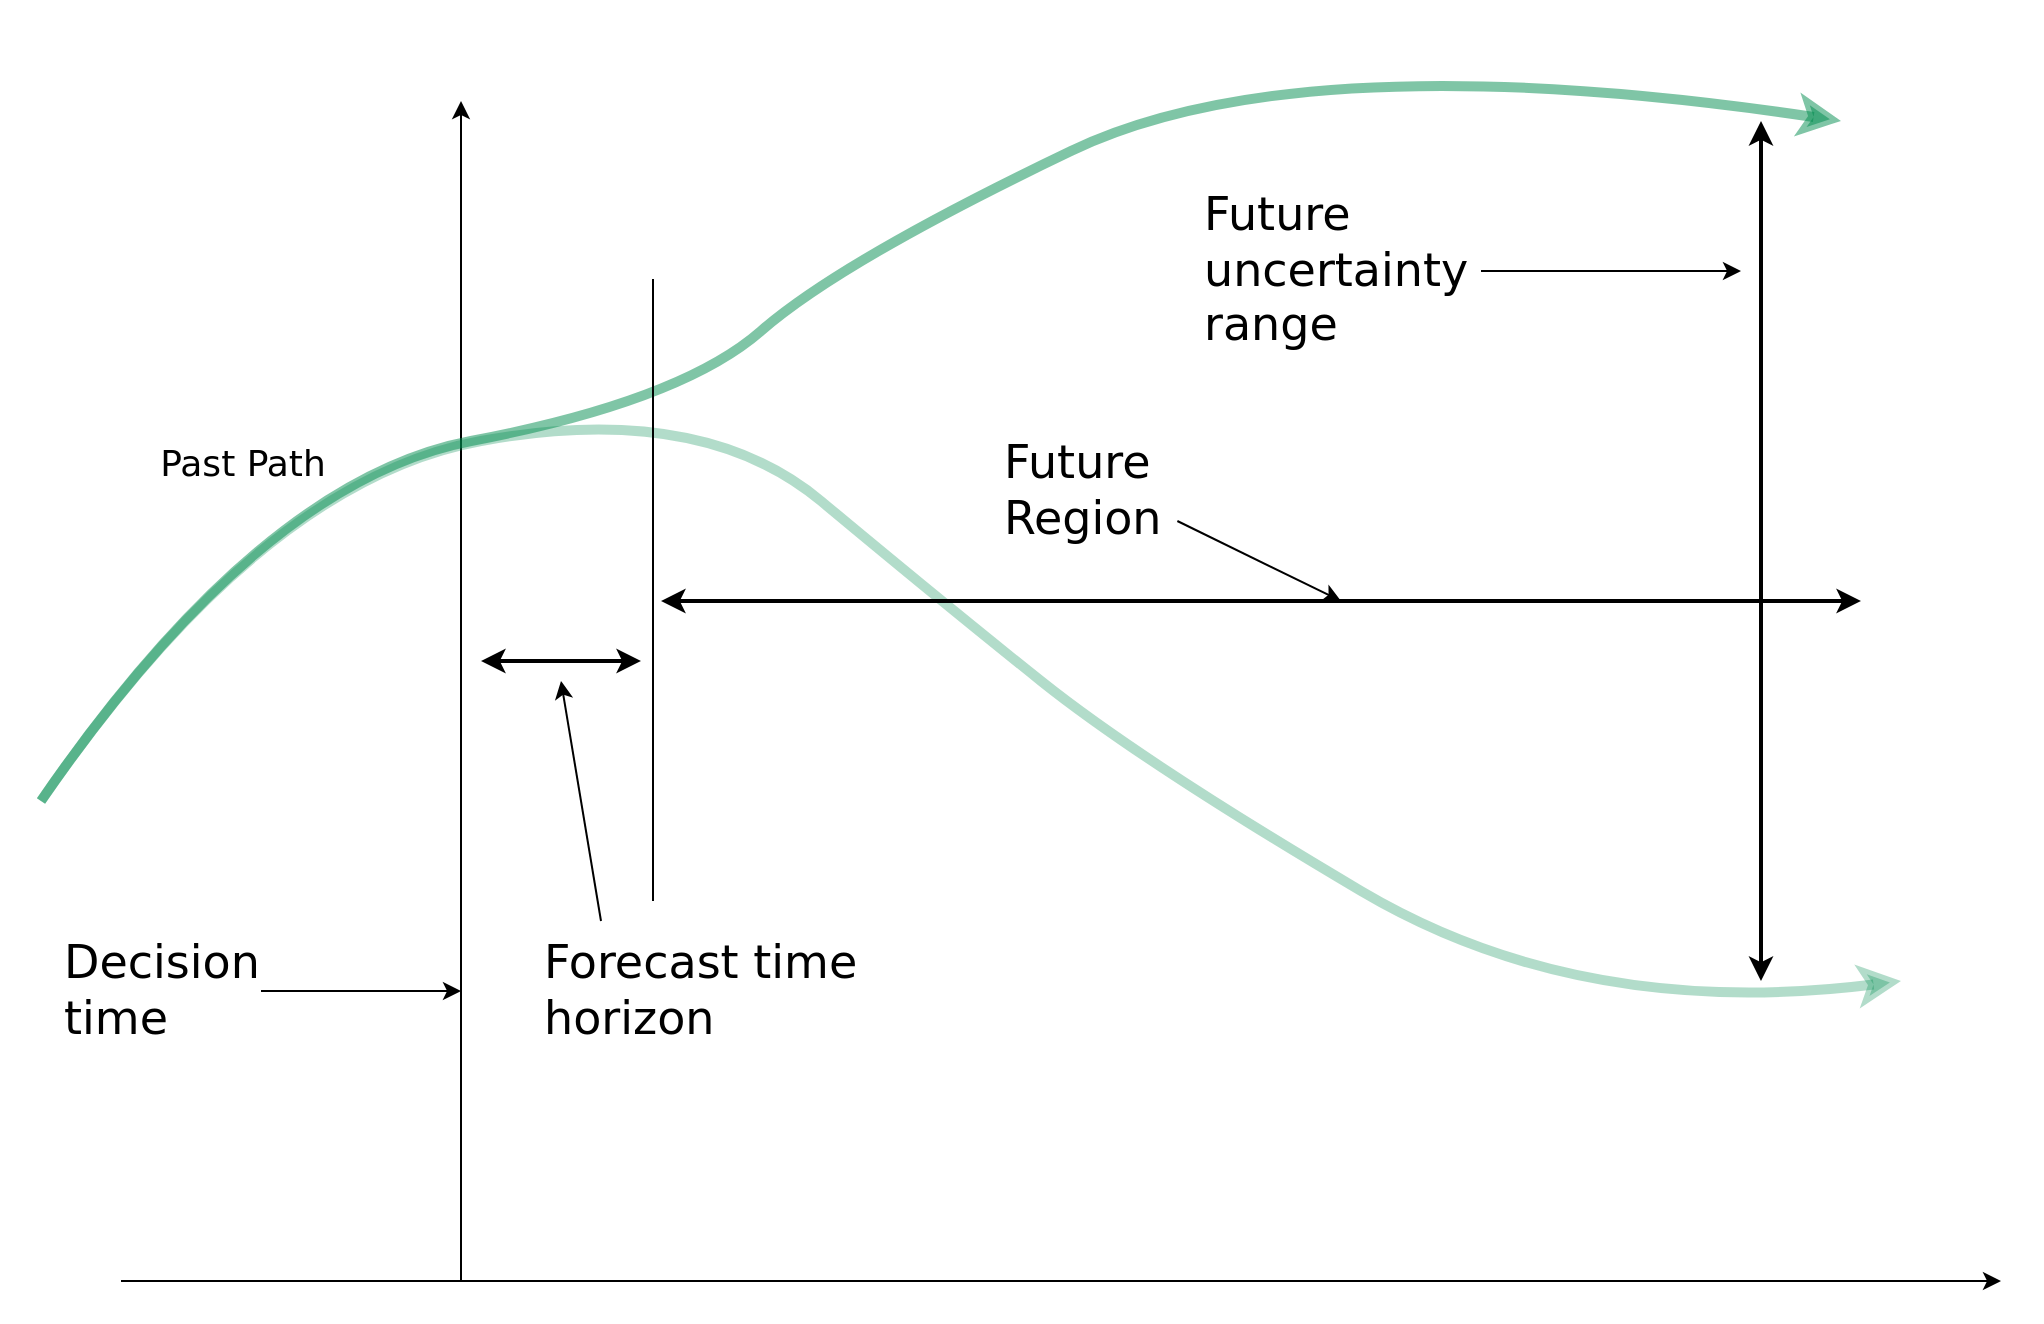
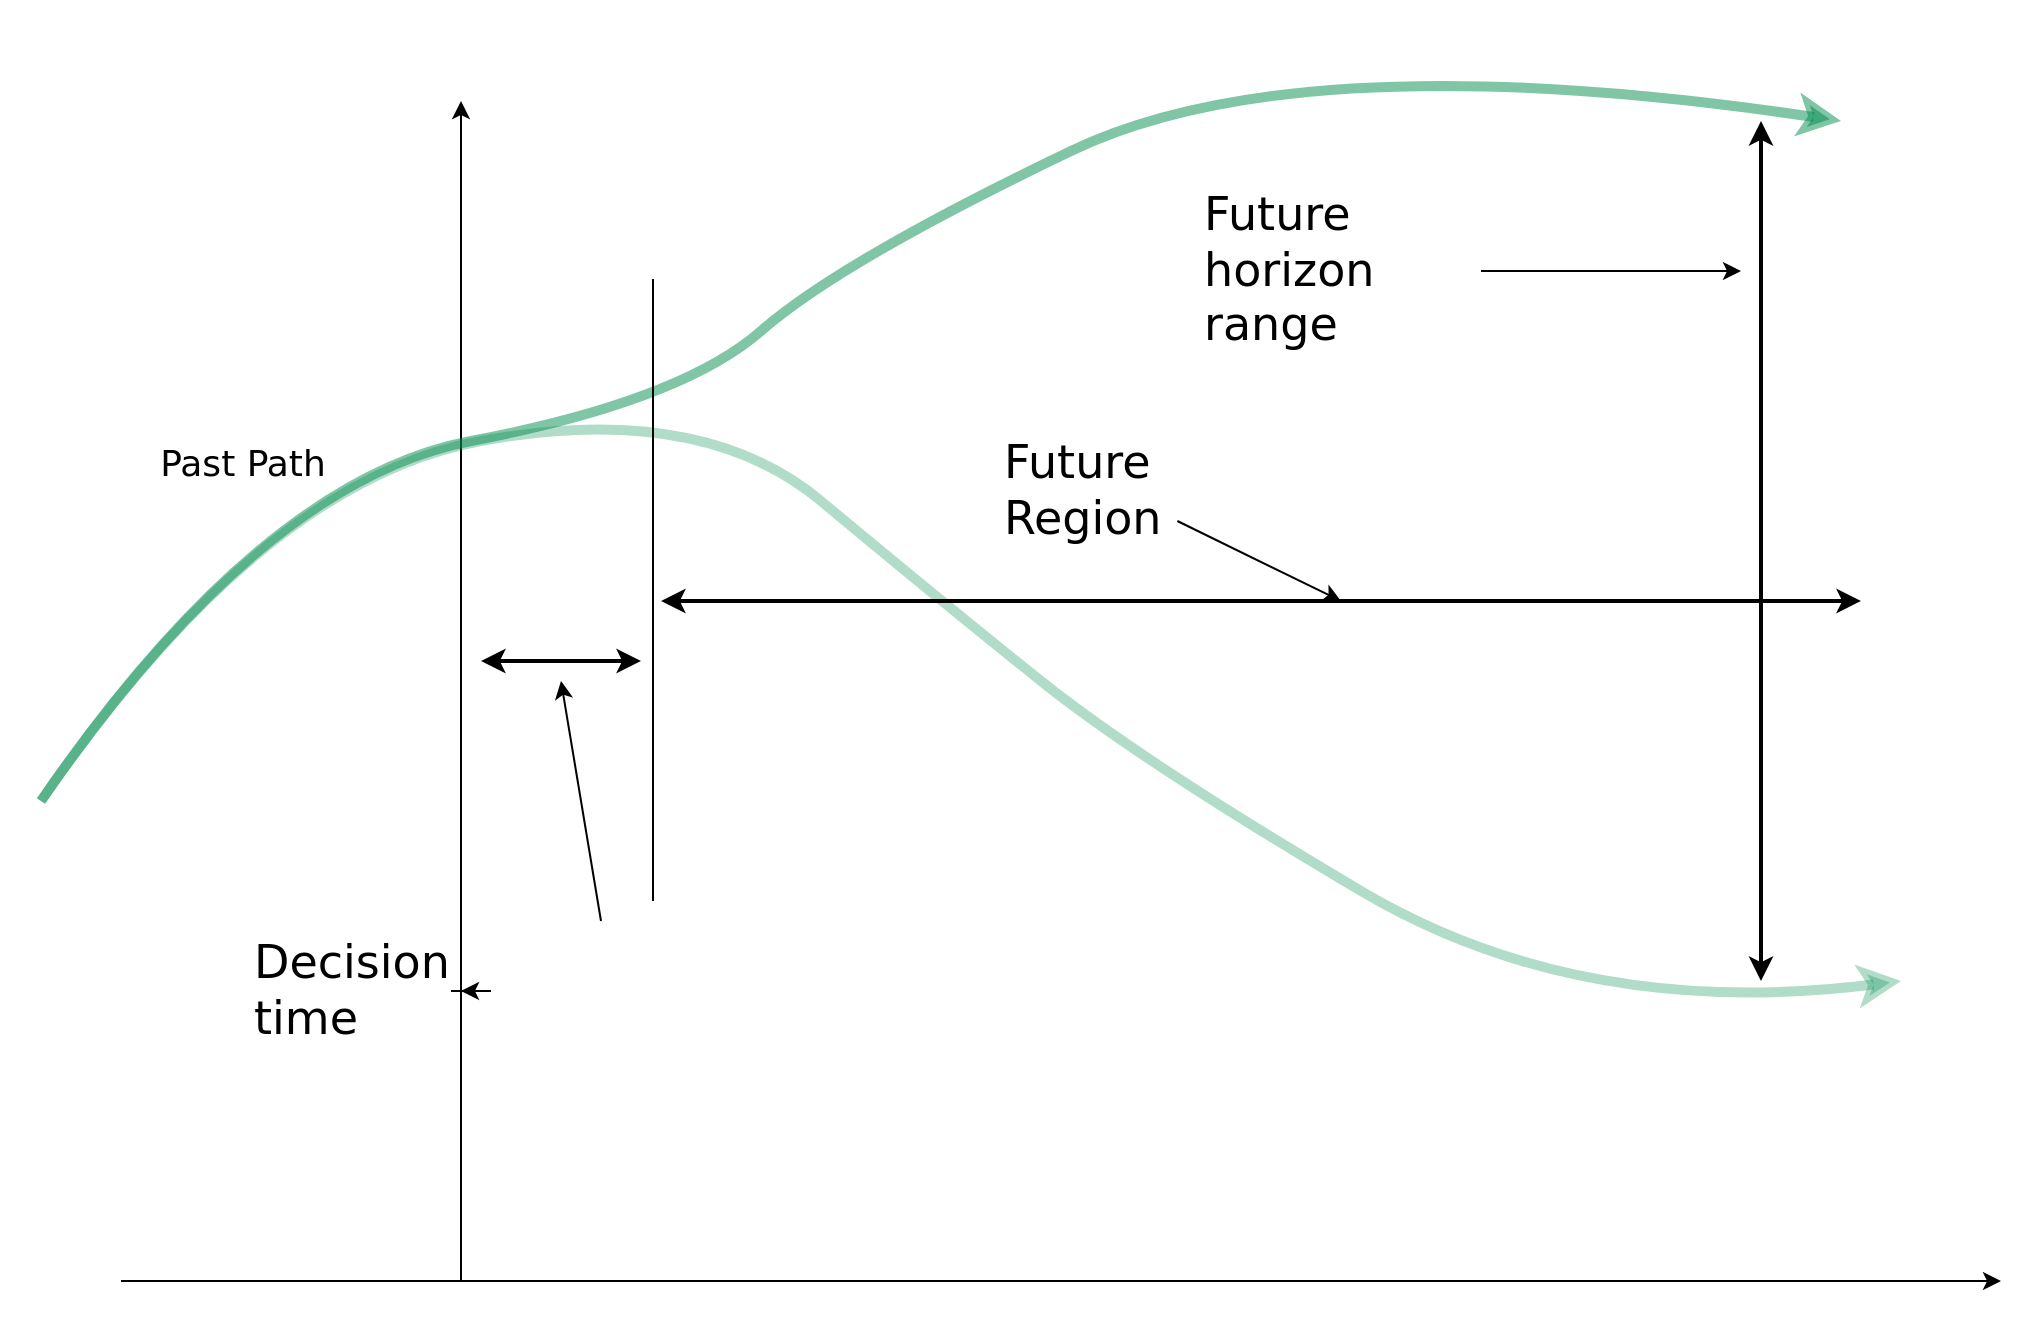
  <mxCell id="0" />
  <mxCell id="1" parent="0" />
  <mxCell id="2" value="" style="endArrow=classic;html=1;rounded=0;fontFamily=Dejavu Sans;fontSize=11;strokeColor=#000000;strokeWidth=1;" edge="1" parent="1"><mxGeometry width="50" height="50" relative="1" as="geometry"><mxPoint x="230" y="640" as="sourcePoint" /><mxPoint x="230" y="50" as="targetPoint" /></mxGeometry></mxCell>
  <mxCell id="3" value="" style="endArrow=classic;html=1;rounded=0;fontFamily=Dejavu Sans;fontSize=11;strokeColor=#000000;strokeWidth=1;" edge="1" parent="1"><mxGeometry width="50" height="50" relative="1" as="geometry"><mxPoint x="60" y="640" as="sourcePoint" /><mxPoint x="1000" y="640" as="targetPoint" /></mxGeometry></mxCell>
  <mxCell id="4" value="" style="curved=1;endArrow=classic;html=1;rounded=0;fontFamily=Dejavu Sans;fontSize=11;strokeColor=#008C4F;strokeWidth=5;opacity=30;" edge="1" parent="1"><mxGeometry width="50" height="50" relative="1" as="geometry"><mxPoint x="20" y="400" as="sourcePoint" /><mxPoint x="950" y="490" as="targetPoint" /><Array as="points"><mxPoint x="130" y="240" /><mxPoint x="350" y="200" /><mxPoint x="470" y="300" /><mxPoint x="570" y="380" /><mxPoint x="790" y="510" /></Array></mxGeometry></mxCell>
  <mxCell id="5" value="" style="curved=1;endArrow=classic;html=1;rounded=0;fontFamily=Dejavu Sans;fontSize=11;strokeColor=#008C4F;strokeWidth=5;opacity=50;" edge="1" parent="1"><mxGeometry width="50" height="50" relative="1" as="geometry"><mxPoint x="20" y="400" as="sourcePoint" /><mxPoint x="920" y="60" as="targetPoint" /><Array as="points"><mxPoint x="130" y="240" /><mxPoint x="340" y="200" /><mxPoint x="420" y="130" /><mxPoint x="650" y="20" /></Array></mxGeometry></mxCell>
  <mxCell id="6" value="Past Path" style="edgeLabel;html=1;align=center;verticalAlign=middle;resizable=0;points=[];fontSize=18;fontFamily=Dejavu Sans;labelBackgroundColor=none;" vertex="1" connectable="0" parent="5"><mxGeometry x="0.05" y="-6" relative="1" as="geometry"><mxPoint x="-332" y="109" as="offset" /></mxGeometry></mxCell>
  <mxCell id="7" style="edgeStyle=orthogonalEdgeStyle;rounded=0;orthogonalLoop=1;jettySize=auto;html=1;fontFamily=Dejavu Sans;fontSize=23;strokeColor=#000000;strokeWidth=1;" edge="1" parent="1" source="8"><mxGeometry relative="1" as="geometry"><mxPoint x="230" y="495" as="targetPoint" /></mxGeometry></mxCell>
- <mxCell id="8" value="Decision time" style="text;html=1;strokeColor=none;fillColor=none;align=left;verticalAlign=middle;whiteSpace=wrap;rounded=0;labelBackgroundColor=none;fontFamily=Dejavu Sans;fontSize=23;opacity=30;" vertex="1" parent="1"><mxGeometry x="30" y="480" width="100" height="30" as="geometry" /></mxCell>
+ <mxCell id="8" value="Decision time" style="text;html=1;strokeColor=none;fillColor=none;align=left;verticalAlign=middle;whiteSpace=wrap;rounded=0;labelBackgroundColor=none;fontFamily=Dejavu Sans;fontSize=23;opacity=30;" vertex="1" parent="1"><mxGeometry x="125" y="480" width="100" height="30" as="geometry" /></mxCell>
  <mxCell id="9" style="edgeStyle=none;rounded=0;orthogonalLoop=1;jettySize=auto;html=1;fontFamily=Dejavu Sans;fontSize=23;strokeColor=#000000;strokeWidth=1;" edge="1" parent="1"><mxGeometry relative="1" as="geometry"><mxPoint x="280" y="340" as="targetPoint" /><mxPoint x="300" y="460" as="sourcePoint" /></mxGeometry></mxCell>
- <mxCell id="10" value="Forecast time horizon" style="text;html=1;strokeColor=none;fillColor=none;align=left;verticalAlign=middle;whiteSpace=wrap;rounded=0;labelBackgroundColor=none;fontFamily=Dejavu Sans;fontSize=23;opacity=30;" vertex="1" parent="1"><mxGeometry x="270" y="480" width="180" height="30" as="geometry" /></mxCell>
  <mxCell id="11" style="edgeStyle=orthogonalEdgeStyle;rounded=0;orthogonalLoop=1;jettySize=auto;html=1;fontFamily=Dejavu Sans;fontSize=23;strokeColor=#000000;strokeWidth=1;" edge="1" parent="1" source="12"><mxGeometry relative="1" as="geometry"><mxPoint x="870" y="135" as="targetPoint" /></mxGeometry></mxCell>
- <mxCell id="12" value="Future uncertainty range" style="text;html=1;strokeColor=none;fillColor=none;align=left;verticalAlign=middle;whiteSpace=wrap;rounded=0;labelBackgroundColor=none;fontFamily=Dejavu Sans;fontSize=23;opacity=30;" vertex="1" parent="1"><mxGeometry x="600" y="120" width="140" height="30" as="geometry" /></mxCell>
+ <mxCell id="12" value="Future horizon range" style="text;html=1;strokeColor=none;fillColor=none;align=left;verticalAlign=middle;whiteSpace=wrap;rounded=0;labelBackgroundColor=none;fontFamily=Dejavu Sans;fontSize=23;opacity=30;" vertex="1" parent="1"><mxGeometry x="600" y="120" width="140" height="30" as="geometry" /></mxCell>
  <mxCell id="13" style="rounded=0;orthogonalLoop=1;jettySize=auto;html=1;fontFamily=Dejavu Sans;fontSize=23;strokeColor=#000000;strokeWidth=1;" edge="1" parent="1" source="14"><mxGeometry relative="1" as="geometry"><mxPoint x="670" y="300" as="targetPoint" /></mxGeometry></mxCell>
  <mxCell id="14" value="Future Region" style="text;html=1;strokeColor=none;fillColor=none;align=left;verticalAlign=middle;whiteSpace=wrap;rounded=0;labelBackgroundColor=none;fontFamily=Dejavu Sans;fontSize=23;opacity=30;" vertex="1" parent="1"><mxGeometry x="500" y="230" width="115" height="30" as="geometry" /></mxCell>
  <mxCell id="15" value="" style="endArrow=none;html=1;rounded=0;fontFamily=Dejavu Sans;fontSize=23;strokeColor=#000000;strokeWidth=1;" edge="1" parent="1"><mxGeometry width="50" height="50" relative="1" as="geometry"><mxPoint x="326" y="450" as="sourcePoint" /><mxPoint x="326" y="139" as="targetPoint" /></mxGeometry></mxCell>
  <mxCell id="16" value="" style="endArrow=classic;startArrow=classic;html=1;rounded=0;fontFamily=Dejavu Sans;fontSize=23;strokeColor=#000000;strokeWidth=2;" edge="1" parent="1"><mxGeometry width="50" height="50" relative="1" as="geometry"><mxPoint x="880" y="490" as="sourcePoint" /><mxPoint x="880" y="60" as="targetPoint" /></mxGeometry></mxCell>
  <mxCell id="17" value="" style="endArrow=classic;startArrow=classic;html=1;rounded=0;fontFamily=Dejavu Sans;fontSize=23;strokeColor=#000000;strokeWidth=2;" edge="1" parent="1"><mxGeometry width="50" height="50" relative="1" as="geometry"><mxPoint x="240" y="330" as="sourcePoint" /><mxPoint x="320" y="330" as="targetPoint" /></mxGeometry></mxCell>
  <mxCell id="18" value="" style="endArrow=classic;startArrow=classic;html=1;rounded=0;fontFamily=Dejavu Sans;fontSize=23;strokeColor=#000000;strokeWidth=2;" edge="1" parent="1"><mxGeometry width="50" height="50" relative="1" as="geometry"><mxPoint x="330" y="300" as="sourcePoint" /><mxPoint x="930" y="300" as="targetPoint" /></mxGeometry></mxCell>
